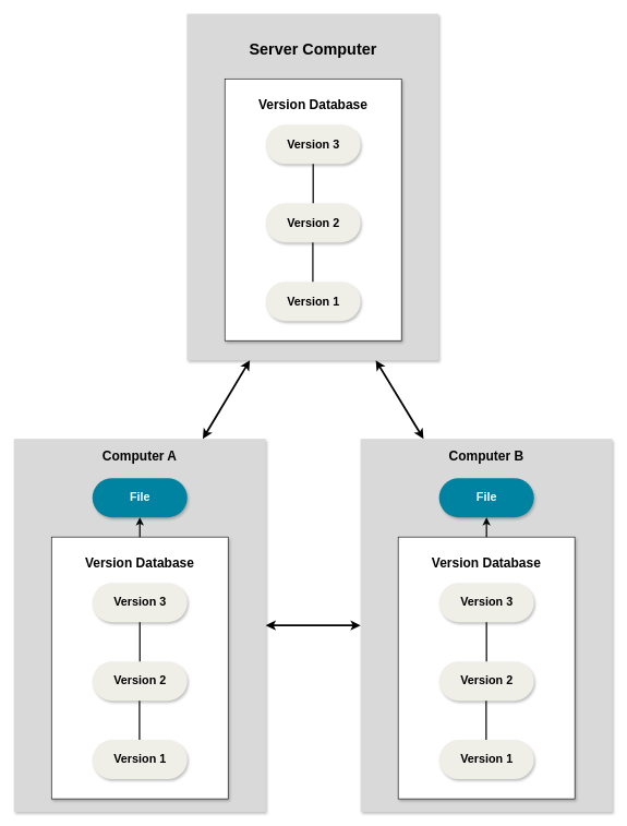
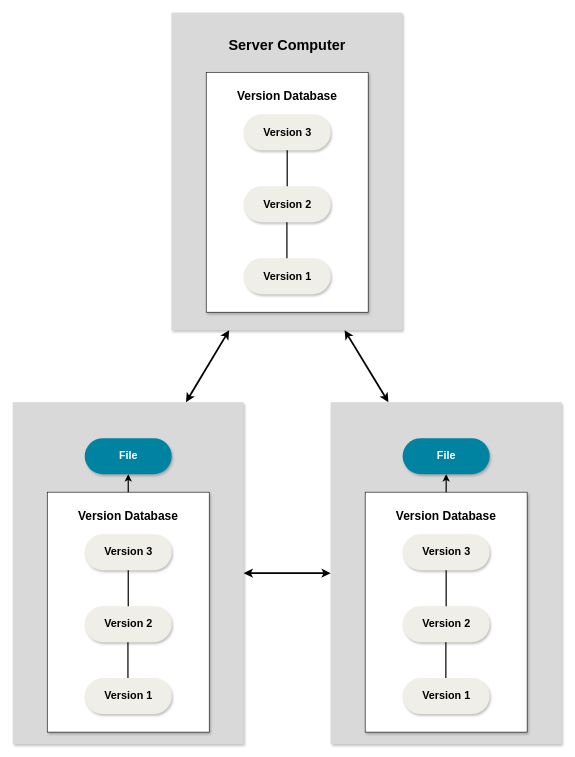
  <mxCell id="0" />
  <mxCell id="1" parent="0" />
  <mxCell id="2" value="" style="rounded=0;whiteSpace=wrap;html=1;fillColor=#D9D9D9;strokeColor=none;shadow=1;" parent="1" vertex="1"><mxGeometry x="285" y="20.5" width="385" height="529.5" as="geometry" /></mxCell>
  <mxCell id="3" value="&lt;font style=&quot;font-size: 24px;&quot;&gt;&lt;b&gt;Server Computer&lt;/b&gt;&lt;/font&gt;" style="text;html=1;strokeColor=none;fillColor=none;align=center;verticalAlign=middle;whiteSpace=wrap;rounded=0;shadow=1;" parent="1" vertex="1"><mxGeometry x="363" y="60" width="230" height="30" as="geometry" /></mxCell>
  <mxCell id="4" value="" style="rounded=0;whiteSpace=wrap;html=1;shadow=1;" parent="1" vertex="1"><mxGeometry x="343" y="120" width="270" height="400" as="geometry" /></mxCell>
  <mxCell id="5" value="&lt;font size=&quot;1&quot; style=&quot;&quot;&gt;&lt;b style=&quot;font-size: 20px;&quot;&gt;Version Database&lt;/b&gt;&lt;/font&gt;" style="text;html=1;strokeColor=none;fillColor=none;align=center;verticalAlign=middle;whiteSpace=wrap;rounded=0;shadow=1;" parent="1" vertex="1"><mxGeometry x="363" y="143.5" width="230" height="30" as="geometry" /></mxCell>
  <mxCell id="6" value="&lt;font style=&quot;font-size: 18px;&quot;&gt;&lt;b&gt;Version 3&lt;/b&gt;&lt;/font&gt;" style="rounded=1;whiteSpace=wrap;html=1;strokeColor=none;fillColor=#efeee7;arcSize=50;shadow=1;" parent="1" vertex="1"><mxGeometry x="405.5" y="190" width="145" height="60" as="geometry" /></mxCell>
  <mxCell id="7" value="&lt;font style=&quot;font-size: 18px;&quot;&gt;&lt;b&gt;Version 2&lt;/b&gt;&lt;/font&gt;" style="rounded=1;whiteSpace=wrap;html=1;strokeColor=none;fillColor=#efeee7;arcSize=50;shadow=1;" parent="1" vertex="1"><mxGeometry x="405.5" y="310" width="145" height="60" as="geometry" /></mxCell>
  <mxCell id="8" value="&lt;font style=&quot;font-size: 18px;&quot;&gt;&lt;b&gt;Version 1&lt;/b&gt;&lt;/font&gt;" style="rounded=1;whiteSpace=wrap;html=1;strokeColor=none;fillColor=#efeee7;arcSize=50;shadow=1;" parent="1" vertex="1"><mxGeometry x="405.5" y="430" width="145" height="60" as="geometry" /></mxCell>
  <mxCell id="9" value="" style="endArrow=none;html=1;rounded=0;entryX=0.5;entryY=1;entryDx=0;entryDy=0;strokeWidth=2;" parent="1" source="7" target="6" edge="1"><mxGeometry width="50" height="50" relative="1" as="geometry"><mxPoint x="303" y="280" as="sourcePoint" /><mxPoint x="353" y="230" as="targetPoint" /></mxGeometry></mxCell>
  <mxCell id="10" value="" style="endArrow=none;html=1;rounded=0;entryX=0.5;entryY=1;entryDx=0;entryDy=0;strokeWidth=2;" parent="1" edge="1"><mxGeometry width="50" height="50" relative="1" as="geometry"><mxPoint x="477.5" y="430" as="sourcePoint" /><mxPoint x="477.5" y="370" as="targetPoint" /></mxGeometry></mxCell>
  <mxCell id="11" value="" style="group" vertex="1" connectable="0" parent="1"><mxGeometry x="20.5" y="670" width="385" height="570" as="geometry" /></mxCell>
  <mxCell id="12" value="" style="rounded=0;whiteSpace=wrap;html=1;fillColor=#D9D9D9;strokeColor=none;shadow=1;" vertex="1" parent="11"><mxGeometry width="385" height="570" as="geometry" /></mxCell>
  <mxCell id="13" value="&lt;font color=&quot;#ffffff&quot; style=&quot;font-size: 18px;&quot;&gt;&lt;b&gt;File&lt;/b&gt;&lt;/font&gt;" style="rounded=1;whiteSpace=wrap;html=1;strokeColor=none;fillColor=#0083a0;arcSize=50;shadow=1;" parent="11" vertex="1"><mxGeometry x="120" y="60" width="145" height="60" as="geometry" /></mxCell>
- <mxCell id="14" value="&lt;font size=&quot;1&quot; style=&quot;&quot;&gt;&lt;b style=&quot;font-size: 20px;&quot;&gt;Computer A&lt;/b&gt;&lt;/font&gt;" style="text;html=1;strokeColor=none;fillColor=none;align=center;verticalAlign=middle;whiteSpace=wrap;rounded=0;shadow=1;" parent="11" vertex="1"><mxGeometry x="77.5" y="10" width="230" height="30" as="geometry" /></mxCell>
  <mxCell id="15" value="" style="group" vertex="1" connectable="0" parent="11"><mxGeometry x="57.5" y="150" width="270" height="400" as="geometry" /></mxCell>
  <mxCell id="16" value="" style="rounded=0;whiteSpace=wrap;html=1;shadow=1;" vertex="1" parent="15"><mxGeometry width="270" height="400" as="geometry" /></mxCell>
  <mxCell id="17" value="&lt;font size=&quot;1&quot; style=&quot;&quot;&gt;&lt;b style=&quot;font-size: 20px;&quot;&gt;Version Database&lt;/b&gt;&lt;/font&gt;" style="text;html=1;strokeColor=none;fillColor=none;align=center;verticalAlign=middle;whiteSpace=wrap;rounded=0;shadow=1;" vertex="1" parent="15"><mxGeometry x="20" y="23.5" width="230" height="30" as="geometry" /></mxCell>
  <mxCell id="18" value="&lt;font style=&quot;font-size: 18px;&quot;&gt;&lt;b&gt;Version 3&lt;/b&gt;&lt;/font&gt;" style="rounded=1;whiteSpace=wrap;html=1;strokeColor=none;fillColor=#efeee7;arcSize=50;shadow=1;" vertex="1" parent="15"><mxGeometry x="62.5" y="70" width="145" height="60" as="geometry" /></mxCell>
  <mxCell id="19" value="&lt;font style=&quot;font-size: 18px;&quot;&gt;&lt;b&gt;Version 2&lt;/b&gt;&lt;/font&gt;" style="rounded=1;whiteSpace=wrap;html=1;strokeColor=none;fillColor=#efeee7;arcSize=50;shadow=1;" vertex="1" parent="15"><mxGeometry x="62.5" y="190" width="145" height="60" as="geometry" /></mxCell>
  <mxCell id="20" value="&lt;font style=&quot;font-size: 18px;&quot;&gt;&lt;b&gt;Version 1&lt;/b&gt;&lt;/font&gt;" style="rounded=1;whiteSpace=wrap;html=1;strokeColor=none;fillColor=#efeee7;arcSize=50;shadow=1;" vertex="1" parent="15"><mxGeometry x="62.5" y="310" width="145" height="60" as="geometry" /></mxCell>
  <mxCell id="21" value="" style="endArrow=none;html=1;rounded=0;entryX=0.5;entryY=1;entryDx=0;entryDy=0;strokeWidth=2;" edge="1" parent="15" source="19" target="18"><mxGeometry width="50" height="50" relative="1" as="geometry"><mxPoint x="-40" y="160" as="sourcePoint" /><mxPoint x="10" y="110" as="targetPoint" /></mxGeometry></mxCell>
  <mxCell id="22" value="" style="endArrow=none;html=1;rounded=0;entryX=0.5;entryY=1;entryDx=0;entryDy=0;strokeWidth=2;" edge="1" parent="15"><mxGeometry width="50" height="50" relative="1" as="geometry"><mxPoint x="134.5" y="310" as="sourcePoint" /><mxPoint x="134.5" y="250" as="targetPoint" /></mxGeometry></mxCell>
  <mxCell id="23" style="edgeStyle=orthogonalEdgeStyle;rounded=0;orthogonalLoop=1;jettySize=auto;html=1;exitX=0.5;exitY=0;exitDx=0;exitDy=0;strokeWidth=2;" edge="1" parent="11" source="16" target="13"><mxGeometry relative="1" as="geometry" /></mxCell>
  <mxCell id="24" value="" style="group" vertex="1" connectable="0" parent="1"><mxGeometry x="550.5" y="670" width="385" height="570" as="geometry" /></mxCell>
  <mxCell id="25" value="" style="rounded=0;whiteSpace=wrap;html=1;fillColor=#D9D9D9;strokeColor=none;shadow=1;" vertex="1" parent="24"><mxGeometry width="385" height="570" as="geometry" /></mxCell>
  <mxCell id="26" value="&lt;font color=&quot;#ffffff&quot; style=&quot;font-size: 18px;&quot;&gt;&lt;b&gt;File&lt;/b&gt;&lt;/font&gt;" style="rounded=1;whiteSpace=wrap;html=1;strokeColor=none;fillColor=#0083a0;arcSize=50;shadow=1;" vertex="1" parent="24"><mxGeometry x="120" y="60" width="145" height="60" as="geometry" /></mxCell>
- <mxCell id="27" value="&lt;font size=&quot;1&quot; style=&quot;&quot;&gt;&lt;b style=&quot;font-size: 20px;&quot;&gt;Computer B&lt;/b&gt;&lt;/font&gt;" style="text;html=1;strokeColor=none;fillColor=none;align=center;verticalAlign=middle;whiteSpace=wrap;rounded=0;shadow=1;" vertex="1" parent="24"><mxGeometry x="77.5" y="10" width="230" height="30" as="geometry" /></mxCell>
  <mxCell id="28" value="" style="group" vertex="1" connectable="0" parent="24"><mxGeometry x="57.5" y="150" width="270" height="400" as="geometry" /></mxCell>
  <mxCell id="29" value="" style="rounded=0;whiteSpace=wrap;html=1;shadow=1;" vertex="1" parent="28"><mxGeometry width="270" height="400" as="geometry" /></mxCell>
  <mxCell id="30" value="&lt;font size=&quot;1&quot; style=&quot;&quot;&gt;&lt;b style=&quot;font-size: 20px;&quot;&gt;Version Database&lt;/b&gt;&lt;/font&gt;" style="text;html=1;strokeColor=none;fillColor=none;align=center;verticalAlign=middle;whiteSpace=wrap;rounded=0;shadow=1;" vertex="1" parent="28"><mxGeometry x="20" y="23.5" width="230" height="30" as="geometry" /></mxCell>
  <mxCell id="31" value="&lt;font style=&quot;font-size: 18px;&quot;&gt;&lt;b&gt;Version 3&lt;/b&gt;&lt;/font&gt;" style="rounded=1;whiteSpace=wrap;html=1;strokeColor=none;fillColor=#efeee7;arcSize=50;shadow=1;" vertex="1" parent="28"><mxGeometry x="62.5" y="70" width="145" height="60" as="geometry" /></mxCell>
  <mxCell id="32" value="&lt;font style=&quot;font-size: 18px;&quot;&gt;&lt;b&gt;Version 2&lt;/b&gt;&lt;/font&gt;" style="rounded=1;whiteSpace=wrap;html=1;strokeColor=none;fillColor=#efeee7;arcSize=50;shadow=1;" vertex="1" parent="28"><mxGeometry x="62.5" y="190" width="145" height="60" as="geometry" /></mxCell>
  <mxCell id="33" value="&lt;font style=&quot;font-size: 18px;&quot;&gt;&lt;b&gt;Version 1&lt;/b&gt;&lt;/font&gt;" style="rounded=1;whiteSpace=wrap;html=1;strokeColor=none;fillColor=#efeee7;arcSize=50;shadow=1;" vertex="1" parent="28"><mxGeometry x="62.5" y="310" width="145" height="60" as="geometry" /></mxCell>
  <mxCell id="34" value="" style="endArrow=none;html=1;rounded=0;entryX=0.5;entryY=1;entryDx=0;entryDy=0;strokeWidth=2;" edge="1" parent="28" source="32" target="31"><mxGeometry width="50" height="50" relative="1" as="geometry"><mxPoint x="-40" y="160" as="sourcePoint" /><mxPoint x="10" y="110" as="targetPoint" /></mxGeometry></mxCell>
  <mxCell id="35" value="" style="endArrow=none;html=1;rounded=0;entryX=0.5;entryY=1;entryDx=0;entryDy=0;strokeWidth=2;" edge="1" parent="28"><mxGeometry width="50" height="50" relative="1" as="geometry"><mxPoint x="134.5" y="310" as="sourcePoint" /><mxPoint x="134.5" y="250" as="targetPoint" /></mxGeometry></mxCell>
  <mxCell id="36" style="edgeStyle=orthogonalEdgeStyle;rounded=0;orthogonalLoop=1;jettySize=auto;html=1;exitX=0.5;exitY=0;exitDx=0;exitDy=0;strokeWidth=2;" edge="1" parent="24" source="29" target="26"><mxGeometry relative="1" as="geometry" /></mxCell>
  <mxCell id="37" value="" style="endArrow=classic;startArrow=classic;html=1;rounded=0;entryX=0.25;entryY=1;entryDx=0;entryDy=0;exitX=0.75;exitY=0;exitDx=0;exitDy=0;strokeWidth=3;" edge="1" parent="1" source="12" target="2"><mxGeometry width="50" height="50" relative="1" as="geometry"><mxPoint x="240" y="760" as="sourcePoint" /><mxPoint x="290" y="710" as="targetPoint" /></mxGeometry></mxCell>
  <mxCell id="38" value="" style="endArrow=classic;startArrow=classic;html=1;rounded=0;exitX=0.25;exitY=0;exitDx=0;exitDy=0;strokeWidth=3;entryX=0.75;entryY=1;entryDx=0;entryDy=0;" edge="1" parent="1" source="25" target="2"><mxGeometry width="50" height="50" relative="1" as="geometry"><mxPoint x="338" y="690" as="sourcePoint" /><mxPoint x="570" y="560" as="targetPoint" /></mxGeometry></mxCell>
  <mxCell id="39" value="" style="endArrow=classic;startArrow=classic;html=1;rounded=0;entryX=0;entryY=0.5;entryDx=0;entryDy=0;exitX=1;exitY=0.5;exitDx=0;exitDy=0;strokeWidth=3;" edge="1" parent="1" source="12" target="25"><mxGeometry width="50" height="50" relative="1" as="geometry"><mxPoint x="348" y="700" as="sourcePoint" /><mxPoint x="401" y="570" as="targetPoint" /></mxGeometry></mxCell>
